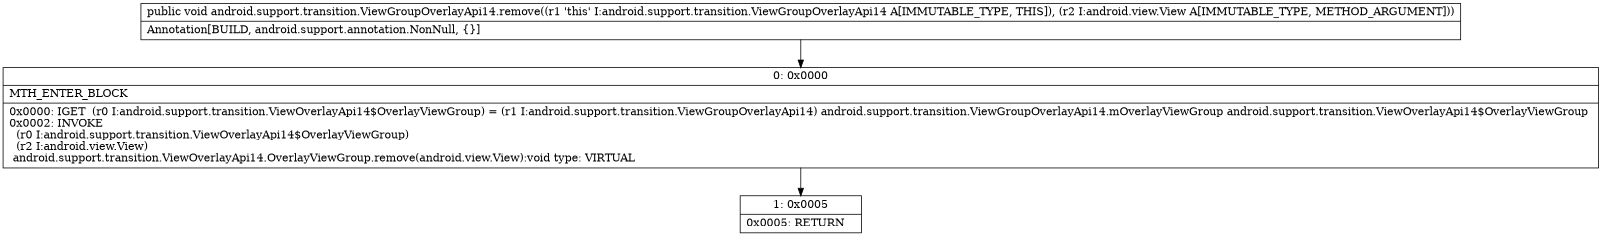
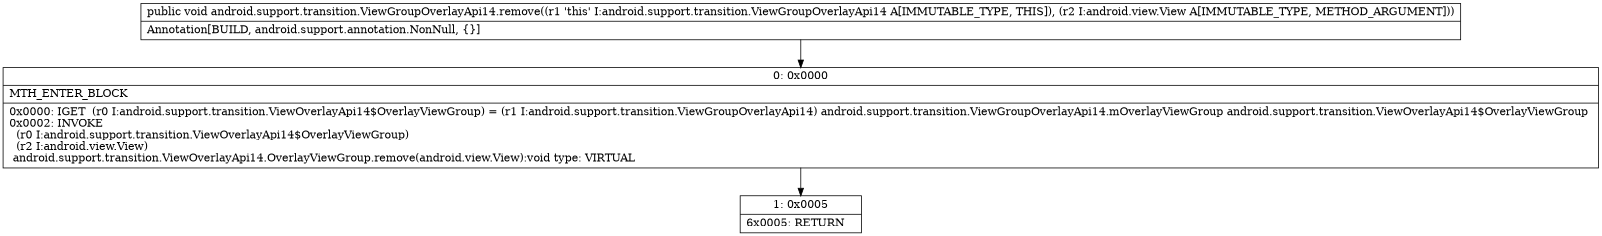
  digraph {
    node [shape=record]
    n1 [label="{0\:\ 0x0000|MTH_ENTER_BLOCK\l|0x0000: IGET  (r0 I:android.support.transition.ViewOverlayApi14$OverlayViewGroup) = (r1 I:android.support.transition.ViewGroupOverlayApi14) android.support.transition.ViewGroupOverlayApi14.mOverlayViewGroup android.support.transition.ViewOverlayApi14$OverlayViewGroup \l0x0002: INVOKE  \l  (r0 I:android.support.transition.ViewOverlayApi14$OverlayViewGroup)\l  (r2 I:android.view.View)\l android.support.transition.ViewOverlayApi14.OverlayViewGroup.remove(android.view.View):void type: VIRTUAL \l}"]
-   n2 [label="{1\:\ 0x0005|0x0005: RETURN   \l}"]
+   n2 [label="{1\:\ 0x0005|6x0005: RETURN   \l}"]
    n3 [label="{public void android.support.transition.ViewGroupOverlayApi14.remove((r1 'this' I:android.support.transition.ViewGroupOverlayApi14 A[IMMUTABLE_TYPE, THIS]), (r2 I:android.view.View A[IMMUTABLE_TYPE, METHOD_ARGUMENT]))  | Annotation[BUILD, android.support.annotation.NonNull, \{\}]\l}"]
    n1 -> n2
    n3 -> n1
  }
